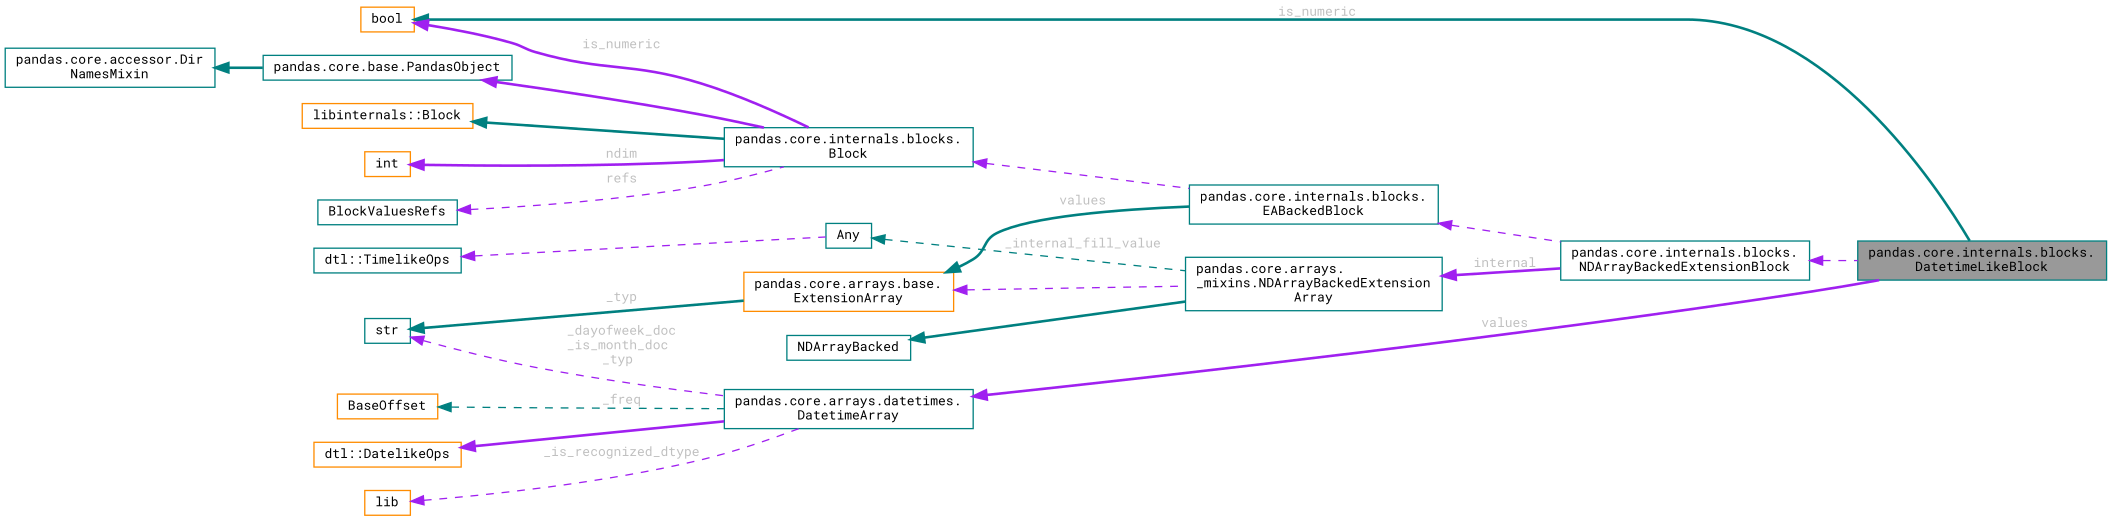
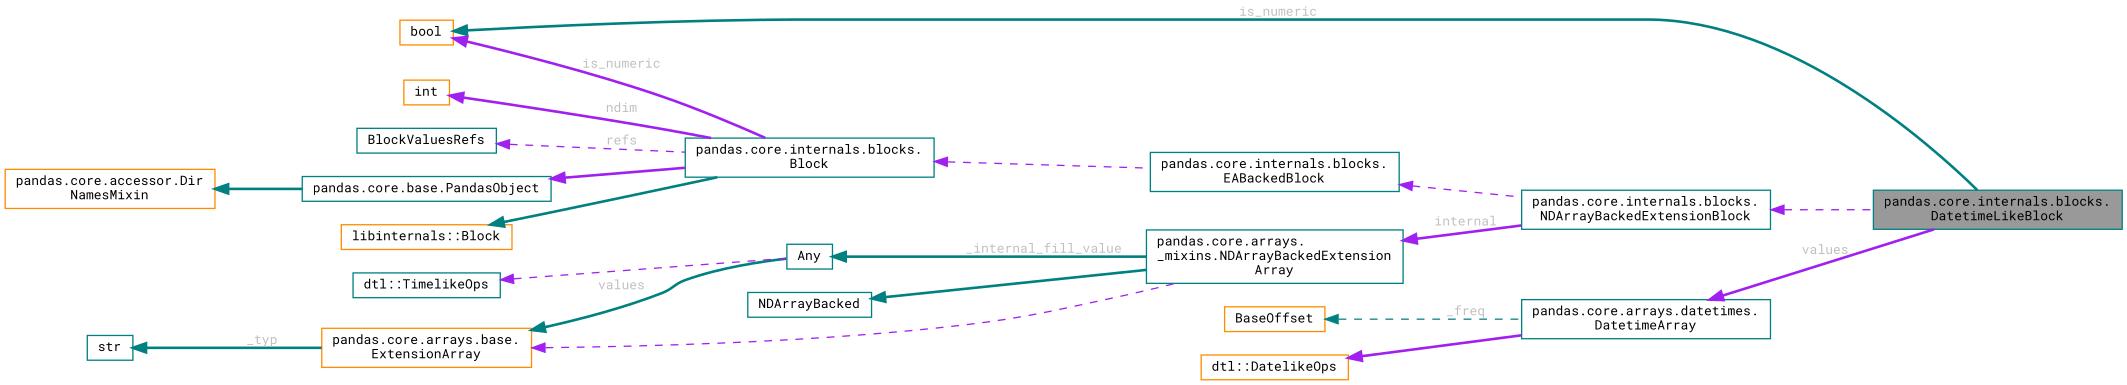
  digraph {
    fontname="Roboto Mono"
    rankdir=LR
    node [color=teal fillcolor=white fontname="Roboto Mono" fontsize=10 shape=box style=filled]
    edge [color=purple dir=back fontname="Roboto Mono" fontsize=10 labelfontname=Helvetica labelfontsize=10 style=bold fontcolor=grey]
    n1 [fillcolor=grey60 fontcolor=black height=0.2 label="pandas.core.internals.blocks.\lDatetimeLikeBlock" width=0.4]
    n2 [height=0.2 label="pandas.core.internals.blocks.\lNDArrayBackedExtensionBlock" width=0.4]
    n3 [height=0.2 label="pandas.core.internals.blocks.\lEABackedBlock" width=0.4]
    n4 [height=0.2 label="pandas.core.internals.blocks.\lBlock" width=0.4]
    n5 [height=0.2 label="pandas.core.base.PandasObject" width=0.4]
-   n6 [height=0.2 label="pandas.core.accessor.Dir\lNamesMixin" width=0.4]
+   n6 [color=darkorange height=0.2 label="pandas.core.accessor.Dir\lNamesMixin" width=0.4]
    n7 [color=darkorange height=0.2 label="libinternals::Block" width=0.4]
    n8 [color=darkorange height=0.2 label=int width=0.4]
    n9 [height=0.2 label=BlockValuesRefs width=0.4]
    n10 [color=darkorange height=0.2 label=bool width=0.4]
    n11 [color=darkorange height=0.2 label="pandas.core.arrays.base.\lExtensionArray" width=0.4]
    n12 [height=0.2 label="pandas.core.arrays.\l_mixins.NDArrayBackedExtension\lArray" width=0.4]
    n13 [height=0.2 label=str width=0.4]
    n14 [height=0.2 label="pandas.core.arrays.datetimes.\lDatetimeArray" width=0.4]
    n15 [height=0.2 label=NDArrayBacked width=0.4]
    n16 [height=0.2 label=Any width=0.4]
    n17 [height=0.2 label="dtl::TimelikeOps" width=0.4]
    n18 [color=darkorange height=0.2 label="dtl::DatelikeOps" width=0.4]
-   n19 [color=darkorange height=0.2 label=lib width=0.4]
    n20 [color=darkorange height=0.2 label=BaseOffset width=0.4]
    n2 -> n1 [style=dashed fontcolor=""]
    n3 -> n2 [style=dashed fontcolor=""]
    n4 -> n3 [style=dashed fontcolor=""]
    n5 -> n4 [fontcolor=""]
    n6 -> n5 [color=teal fontcolor=""]
    n7 -> n4 [color=teal fontcolor=""]
    n8 -> n4 [label=" ndim"]
    n9 -> n4 [label=" refs" style=dashed]
    n10 -> n1 [color=teal label=" is_numeric"]
    n10 -> n4 [label=" is_numeric"]
-   n11 -> n3 [color=teal label=" values"]
+   n11 -> n16 [color=teal label=" values"]
    n11 -> n12 [style=dashed fontcolor=""]
    n12 -> n2 [label=" internal"]
    n13 -> n11 [color=teal label=" _typ"]
-   n13 -> n14 [label=" _dayofweek_doc\n_is_month_doc\n_typ" style=dashed]
    n14 -> n1 [label=" values"]
    n15 -> n12 [color=teal fontcolor=""]
-   n16 -> n12 [color=teal label=" _internal_fill_value" style=dashed]
+   n16 -> n12 [color=teal label=" _internal_fill_value"]
    n17 -> n16 [style=dashed fontcolor=""]
    n18 -> n14 [fontcolor=""]
-   n19 -> n14 [label=" _is_recognized_dtype" style=dashed]
    n20 -> n14 [color=teal label=" _freq" style=dashed]
  }
